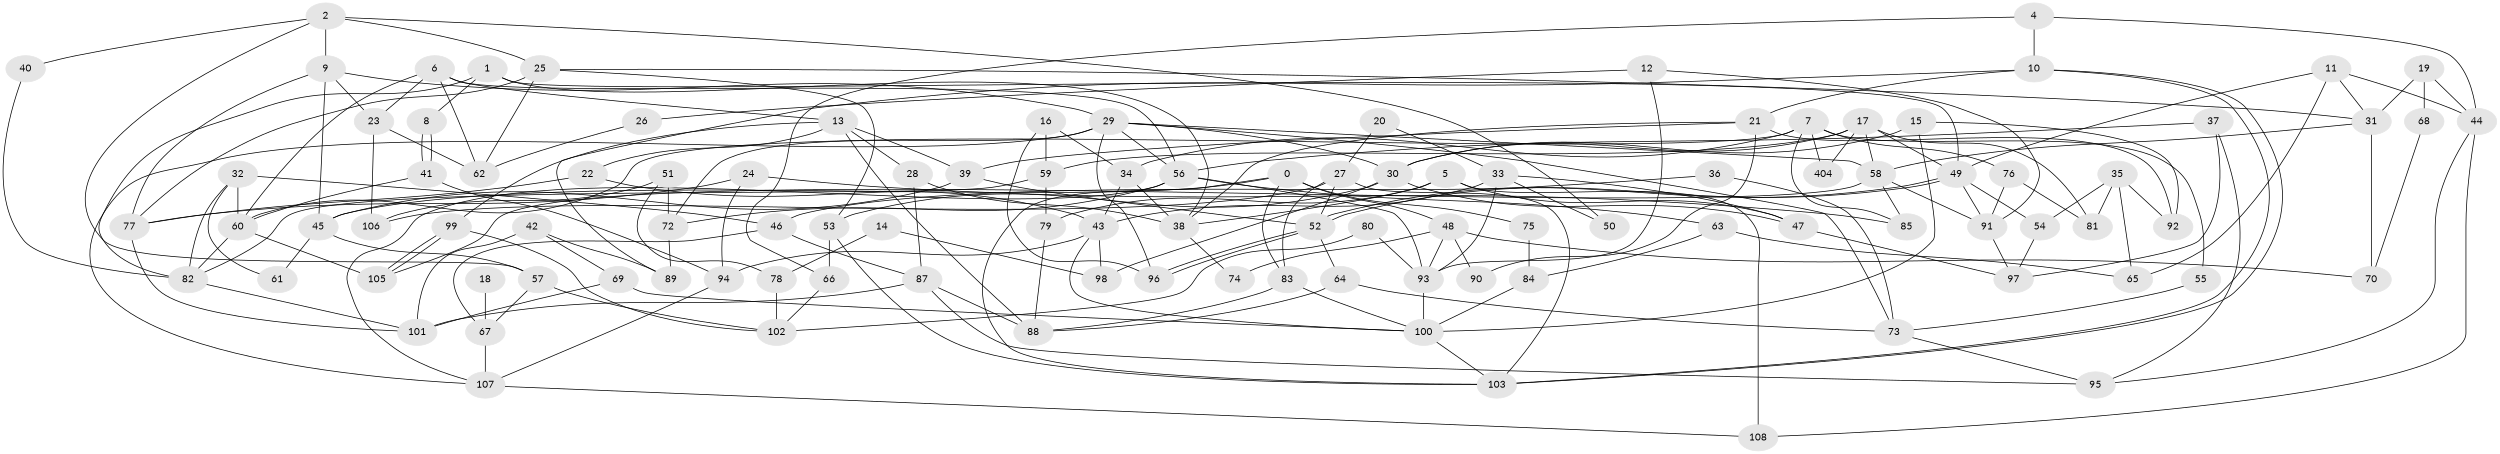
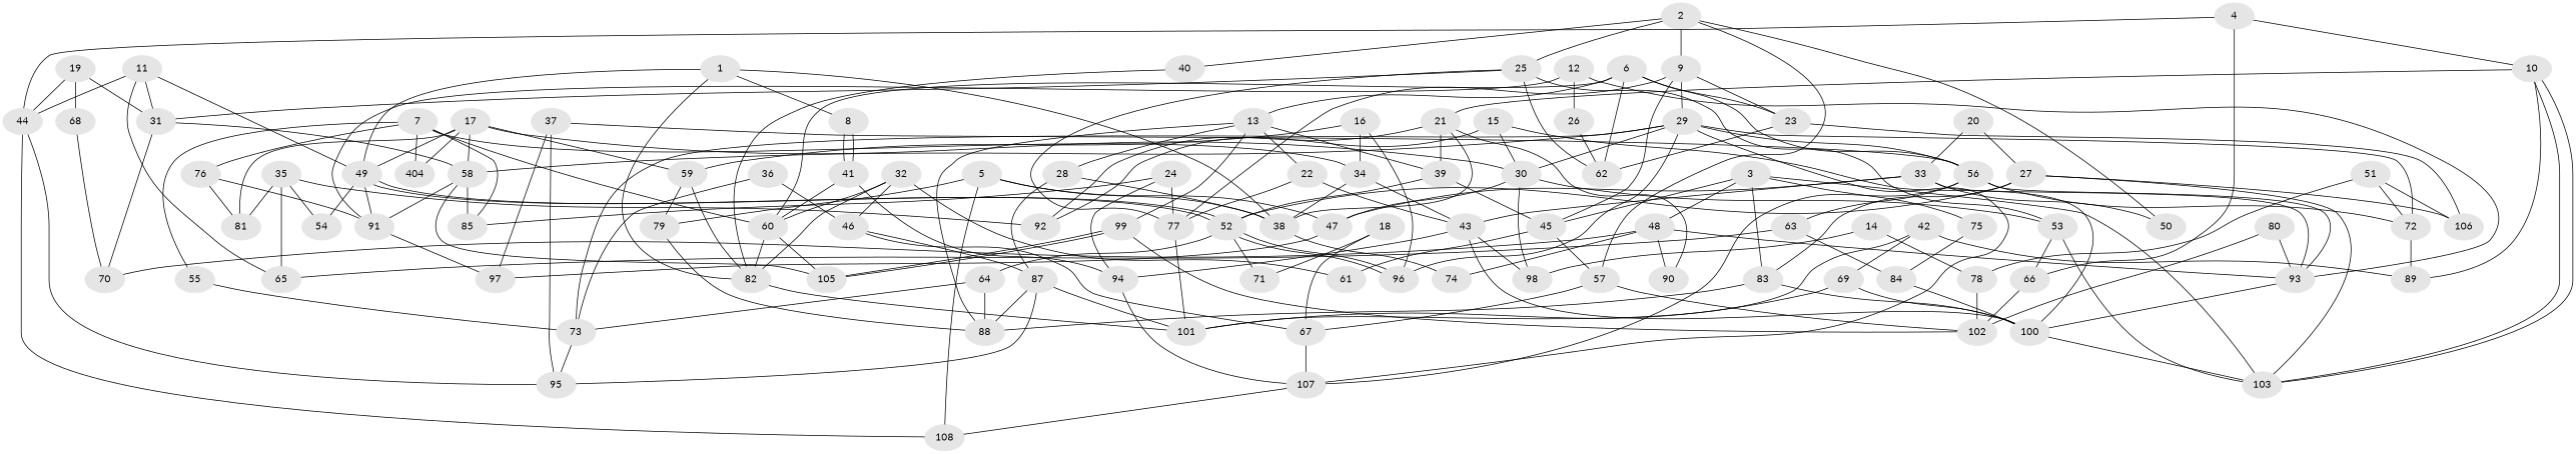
  graph {
    fontname=Lato
    node [color=gray90 fontname=Lato style=filled]
    edge [fontname=Lato]
    1
    8
    38
    49
    82
    41
    74
    91
    52
    54
    101
    2
    25
    40
    50
    57
    9
    23
    62
    106
    77
    31
    53
    67
    102
-   3 [label=0]
+   3
    45
    48
    75
    83
    103
    61
    93
    90
    70
    84
    88
    100
    4
    10
    44
    66
    21
    89
    108
    95
    5
    47
    79
    97
    6
    13
    56
    60
    22
    28
    39
    99
    72
    107
    63
    105
    7
    34
    55
    76
    85
    n68 [label=404]
    43
    73
    81
    94
    29
    30
    96
    58
    92
    11
    65
    12
    26
    87
    14
    78
    98
    15
    16
    59
    17
    18
+   71
    19
    68
    20
    27
    33
    24
    64
    32
    46
    35
    36
    37
    42
    69
    51
    80
    1 -- 8
    1 -- 38
    1 -- 49
    1 -- 82
    8 -- 41
    8 -- 41
    38 -- 74
    49 -- 91
    49 -- 52
    49 -- 52
    49 -- 54
    82 -- 101
    41 -- 60
    41 -- 94
    91 -- 97
    52 -- 96
    52 -- 96
+   52 -- 71
    52 -- 64
-   54 -- 97
    2 -- 25
    2 -- 40
    2 -- 50
    2 -- 57
    2 -- 9
    25 -- 62
    25 -- 77
    25 -- 31
    25 -- 53
    40 -- 82
    57 -- 67
    57 -- 102
    9 -- 23
    9 -- 77
    9 -- 45
    9 -- 29
    23 -- 62
    23 -- 106
    77 -- 101
    31 -- 70
    31 -- 58
    53 -- 103
    53 -- 66
    67 -- 107
    3 -- 45
    3 -- 48
    3 -- 75
    3 -- 83
    3 -- 103
    45 -- 57
    45 -- 61
    48 -- 74
    48 -- 93
    48 -- 90
    48 -- 70
    75 -- 84
    83 -- 88
    83 -- 100
    93 -- 100
    84 -- 100
    100 -- 103
    4 -- 10
    4 -- 44
    4 -- 66
    10 -- 103
    10 -- 103
    10 -- 21
    10 -- 89
    44 -- 108
    44 -- 95
    66 -- 102
    21 -- 38
    21 -- 90
    21 -- 39
    21 -- 92
    5 -- 38
    5 -- 108
    5 -- 47
    5 -- 79
    47 -- 97
    79 -- 88
    6 -- 23
    6 -- 62
    6 -- 13
    6 -- 56
    6 -- 60
    13 -- 88
    13 -- 22
    13 -- 28
    13 -- 39
    13 -- 99
    56 -- 93
    56 -- 72
    56 -- 107
    56 -- 63
    60 -- 82
    60 -- 105
    22 -- 77
    22 -- 43
    28 -- 38
    28 -- 87
    39 -- 52
    39 -- 45
    99 -- 102
    99 -- 105
    99 -- 105
    72 -- 89
    107 -- 108
    63 -- 84
    63 -- 65
    7 -- 60
    7 -- 34
    7 -- 55
    7 -- 76
    7 -- 85
    7 -- n68
    34 -- 38
    34 -- 43
    55 -- 73
    76 -- 91
    76 -- 81
    43 -- 100
    43 -- 94
    43 -- 98
    73 -- 95
    94 -- 107
    29 -- 56
    29 -- 72
    29 -- 107
    29 -- 73
    29 -- 30
    29 -- 96
    29 -- 58
    30 -- 53
    30 -- 47
    30 -- 98
    58 -- 91
    58 -- 105
    58 -- 85
    11 -- 49
    11 -- 31
    11 -- 44
    11 -- 65
    12 -- 91
    12 -- 93
    12 -- 26
    26 -- 62
    87 -- 101
    87 -- 88
    87 -- 95
    14 -- 78
    14 -- 98
    78 -- 102
    15 -- 100
    15 -- 30
    15 -- 92
    16 -- 34
    16 -- 96
    16 -- 59
    59 -- 82
    59 -- 79
    17 -- 49
    17 -- n68
    17 -- 81
    17 -- 30
    17 -- 58
    17 -- 59
    18 -- 67
+   18 -- 71
    19 -- 31
    19 -- 44
    19 -- 68
    68 -- 70
    20 -- 27
    20 -- 33
    27 -- 52
    27 -- 106
    27 -- 83
    27 -- 103
    33 -- 50
    33 -- 93
    33 -- 47
    33 -- 43
    24 -- 77
    24 -- 85
    24 -- 94
    64 -- 88
    64 -- 73
    32 -- 82
    32 -- 61
    32 -- 60
    32 -- 46
    46 -- 67
    46 -- 87
    35 -- 54
    35 -- 81
    35 -- 92
    35 -- 65
    36 -- 73
    36 -- 46
    37 -- 95
    37 -- 97
    37 -- 56
    42 -- 101
    42 -- 89
    42 -- 69
    69 -- 101
    69 -- 100
    51 -- 106
    51 -- 72
    51 -- 78
    80 -- 102
    80 -- 93
  }
